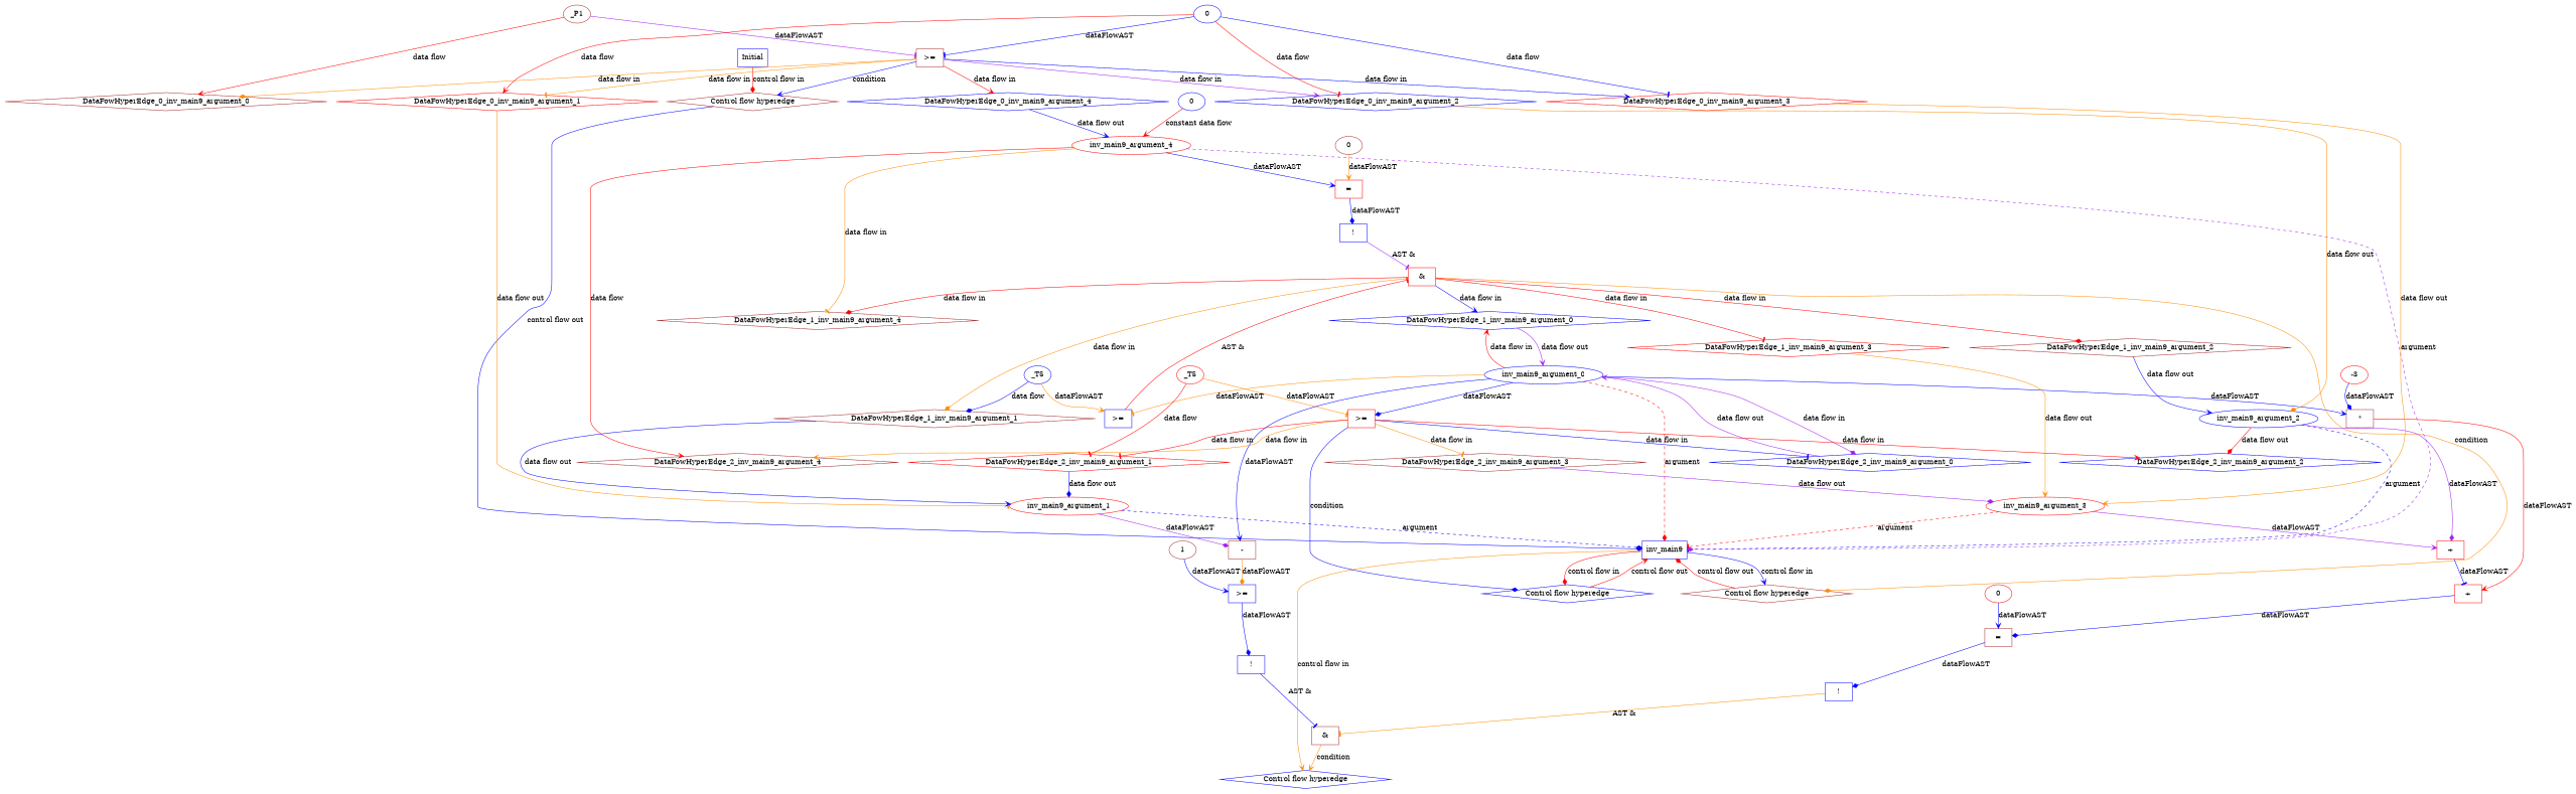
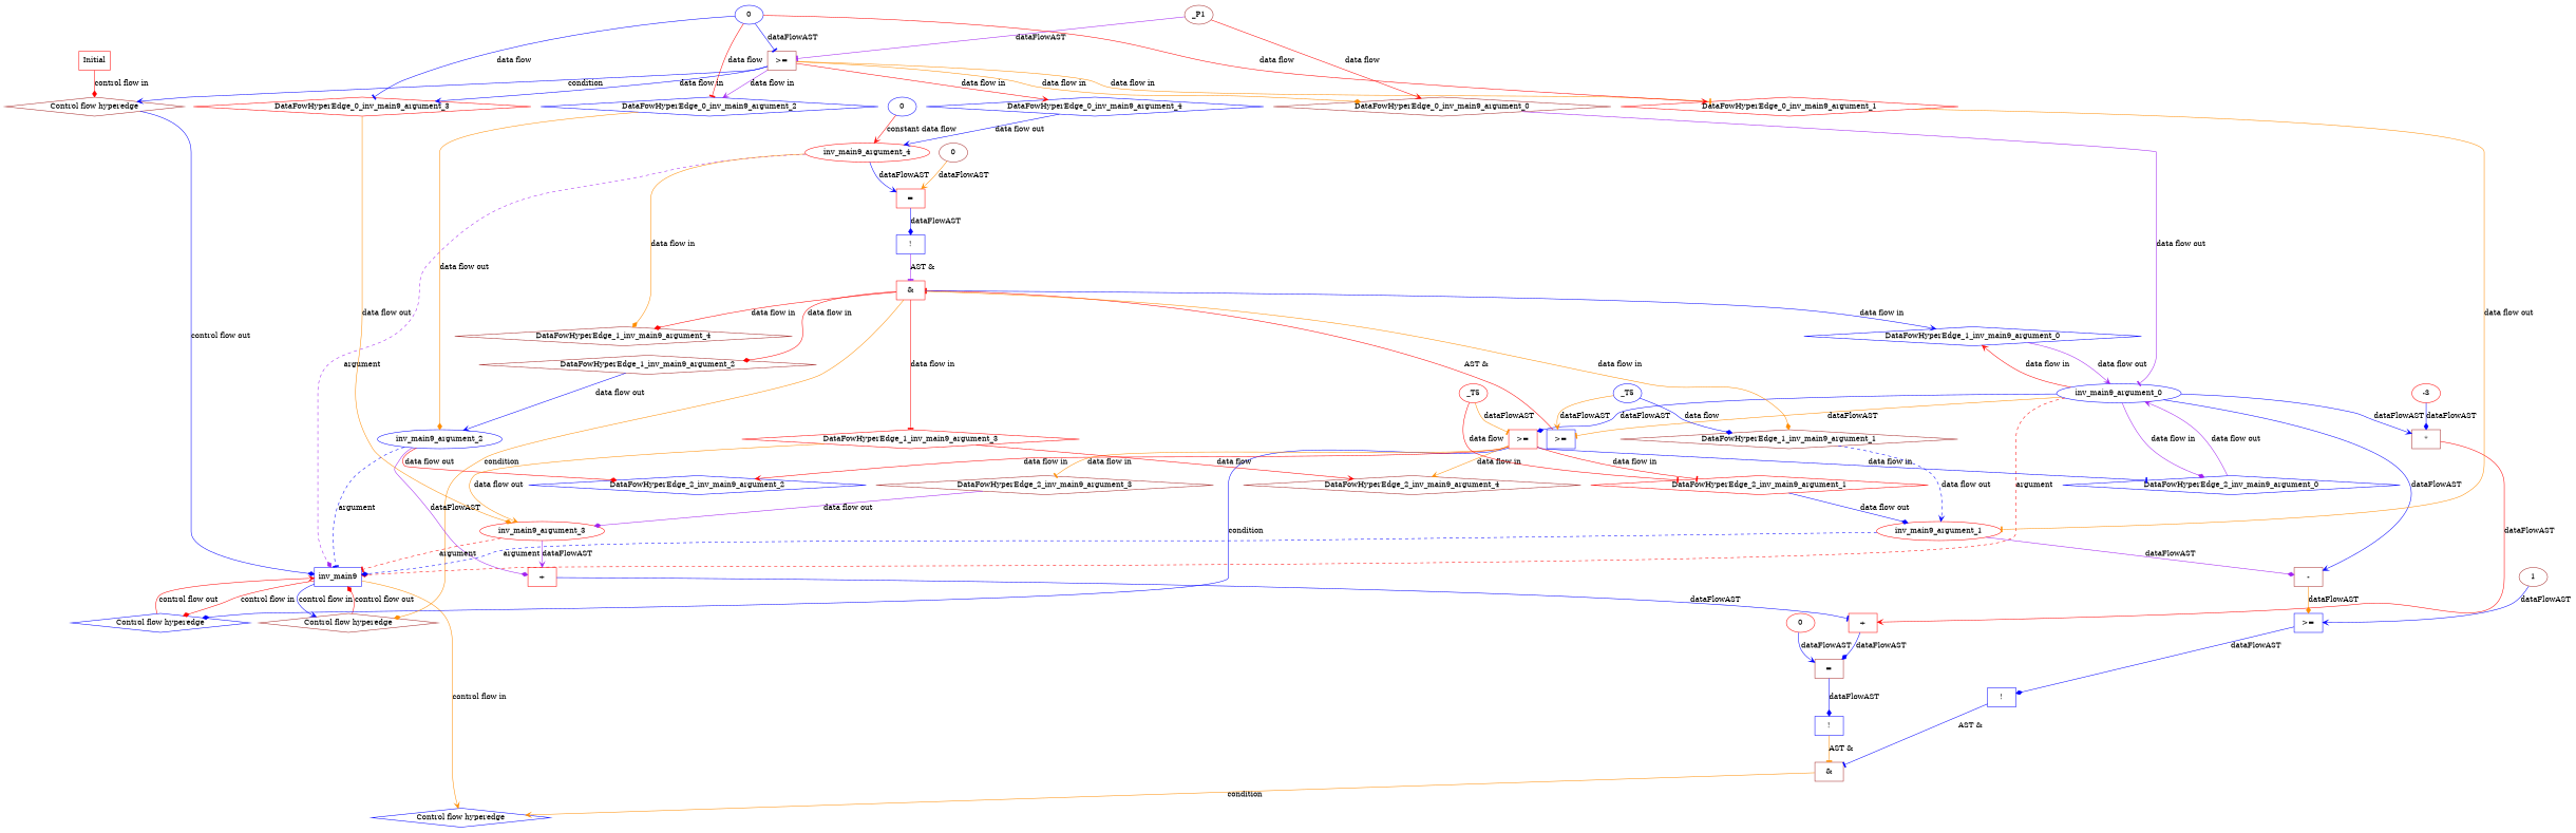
  digraph {
    node [color=blue shape=diamond]
    edge [arrowhead=vee color=blue]
    n1 [label=inv_main9 nodeName=inv_main9 shape=rect]
    n2 [color=brown label="Control flow hyperedge" nodeName=ControlFowHyperEdge_1]
    n3 [label="Control flow hyperedge" nodeName=ControlFowHyperEdge_2]
    n4 [label="Control flow hyperedge" nodeName=ControlFowHyperEdge_3]
-   n5 [label=Initial nodeName=Initial shape=rect]
+   n5 [color=red label=Initial nodeName=Initial shape=rect]
    n6 [color=brown label="Control flow hyperedge" nodeName=ControlFowHyperEdge_0]
    n7 [label=inv_main9_argument_0 nodeName=argument0 shape=oval]
    n8 [label=">=" nodeName=xxxinv_main9___inv_main9_1xxxguard_0_node_0 shape=rect]
    n9 [color=red label=">=" nodeName=xxxinv_main9___inv_main9_2xxxguard_0_node_0 shape=rect]
    n10 [color=brown label="*" nodeName=xxxFALSE___inv_main9_3xxxguard_0_node_6 shape=rect]
    n11 [color=brown label="-" nodeName=xxxFALSE___inv_main9_3xxxguard1_node_2 shape=rect]
    n12 [label=DataFowHyperEdge_1_inv_main9_argument_0 nodeName=DataFowHyperEdge_1_inv_main9_argument_0]
    n13 [label=DataFowHyperEdge_2_inv_main9_argument_0 nodeName=DataFowHyperEdge_2_inv_main9_argument_0]
    n14 [color=red label="&" nodeName=xxxinv_main9___inv_main9_1xxx_and shape=rect]
    n15 [color=brown label=DataFowHyperEdge_2_inv_main9_argument_4 nodeName=DataFowHyperEdge_2_inv_main9_argument_4]
    n16 [color=red label=DataFowHyperEdge_2_inv_main9_argument_1 nodeName=DataFowHyperEdge_2_inv_main9_argument_1]
    n17 [label=DataFowHyperEdge_2_inv_main9_argument_2 nodeName=DataFowHyperEdge_2_inv_main9_argument_2]
    n18 [color=brown label=DataFowHyperEdge_2_inv_main9_argument_3 nodeName=DataFowHyperEdge_2_inv_main9_argument_3]
    n19 [color=red label="+" nodeName=xxxFALSE___inv_main9_3xxxguard_0_node_2 shape=rect]
    n20 [label=">=" nodeName=xxxFALSE___inv_main9_3xxxguard1_node_1 shape=rect]
    n21 [color=red label=inv_main9_argument_1 nodeName=argument1 shape=oval]
    n22 [label=inv_main9_argument_2 nodeName=argument2 shape=oval]
    n23 [color=red label="+" nodeName=xxxFALSE___inv_main9_3xxxguard_0_node_3 shape=rect]
    n24 [color=red label=inv_main9_argument_3 nodeName=argument3 shape=oval]
    n25 [color=red label=inv_main9_argument_4 nodeName=argument4 shape=oval]
    n26 [color=red label="=" nodeName=xxxinv_main9___inv_main9_1xxxguard1_node_1 shape=rect]
    n27 [color=brown label=DataFowHyperEdge_1_inv_main9_argument_4 nodeName=DataFowHyperEdge_1_inv_main9_argument_4]
    n28 [label="!" nodeName=xxxinv_main9___inv_main9_1xxxguard1_node_0 shape=rect]
    n29 [color=brown label=">=" nodeName=xxxinv_main9___Initial_0xxxguard_0_node_0 shape=rect]
    n30 [color=brown label=DataFowHyperEdge_0_inv_main9_argument_0 nodeName=DataFowHyperEdge_0_inv_main9_argument_0]
    n31 [color=red label=DataFowHyperEdge_0_inv_main9_argument_1 nodeName=DataFowHyperEdge_0_inv_main9_argument_1]
    n32 [label=DataFowHyperEdge_0_inv_main9_argument_2 nodeName=DataFowHyperEdge_0_inv_main9_argument_2]
    n33 [color=red label=DataFowHyperEdge_0_inv_main9_argument_3 nodeName=DataFowHyperEdge_0_inv_main9_argument_3]
    n34 [label=DataFowHyperEdge_0_inv_main9_argument_4 nodeName=DataFowHyperEdge_0_inv_main9_argument_4]
    n35 [color=brown label=_P1 nodeName=xxxinv_main9___Initial_0xxxdataFlow_0_node_0 shape=""]
    n36 [label=0 nodeName=xxxinv_main9___Initial_0xxxdataFlow1_node_0 shape=""]
    n37 [color=brown label=DataFowHyperEdge_1_inv_main9_argument_1 nodeName=DataFowHyperEdge_1_inv_main9_argument_1]
    n38 [color=brown label=DataFowHyperEdge_1_inv_main9_argument_2 nodeName=DataFowHyperEdge_1_inv_main9_argument_2]
    n39 [color=red label=DataFowHyperEdge_1_inv_main9_argument_3 nodeName=DataFowHyperEdge_1_inv_main9_argument_3]
    n40 [label=_T5 nodeName=xxxinv_main9___inv_main9_1xxxdataFlow_0_node_0 shape=""]
    n41 [color=brown label=0 nodeName=xxxinv_main9___inv_main9_1xxxguard1_node_3 shape=""]
    n42 [color=red label=_T5 nodeName=xxxinv_main9___inv_main9_2xxxdataFlow_0_node_0 shape=""]
    n43 [color=brown label="&" nodeName=xxxFALSE___inv_main9_3xxx_and shape=rect]
    n44 [label="!" nodeName=xxxFALSE___inv_main9_3xxxguard_0_node_0 shape=rect]
    n45 [color=brown label="=" nodeName=xxxFALSE___inv_main9_3xxxguard_0_node_1 shape=rect]
    n46 [color=red label=-3 nodeName=xxxFALSE___inv_main9_3xxxguard_0_node_7 shape=""]
    n47 [color=red label=0 nodeName=xxxFALSE___inv_main9_3xxxguard_0_node_9 shape=""]
    n48 [label="!" nodeName=xxxFALSE___inv_main9_3xxxguard1_node_0 shape=rect]
    n49 [color=brown label=1 nodeName=xxxFALSE___inv_main9_3xxxguard1_node_5 shape=""]
    n50 [label=0 nodeName=xxxinv_main9___inv_main9_2xxxinv_main9_argument_4_constant_0 shape=""]
    n1 -> n2 [label="control flow in"]
    n1 -> n3 [arrowhead=diamond color=red label="control flow in"]
    n1 -> n4 [color=darkorange label="control flow in"]
    n2 -> n1 [arrowhead=diamond color=red label="control flow out"]
    n3 -> n1 [color=red label="control flow out"]
    n5 -> n6 [arrowhead=diamond color=red label="control flow in"]
    n6 -> n1 [arrowhead=diamond label="control flow out"]
    n7 -> n1 [arrowhead=diamond color=red label=argument style=dashed]
    n7 -> n8 [arrowhead=tee color=darkorange label=dataFlowAST]
    n7 -> n9 [arrowhead=diamond label=dataFlowAST]
    n7 -> n10 [label=dataFlowAST]
    n7 -> n11 [label=dataFlowAST]
    n7 -> n12 [color=red label="data flow in"]
    n7 -> n13 [arrowhead=diamond color=purple label="data flow in"]
    n8 -> n14 [arrowhead=tee color=red label="AST &"]
    n9 -> n3 [arrowhead=diamond label=condition]
    n9 -> n13 [arrowhead=tee label="data flow in"]
    n9 -> n15 [color=darkorange label="data flow in"]
    n9 -> n16 [arrowhead=tee color=red label="data flow in"]
    n9 -> n17 [color=red label="data flow in"]
    n9 -> n18 [arrowhead=tee color=darkorange label="data flow in"]
    n10 -> n19 [color=red label=dataFlowAST]
    n11 -> n20 [arrowhead=diamond color=darkorange label=dataFlowAST]
    n12 -> n7 [color=purple label="data flow out"]
    n13 -> n7 [color=purple label="data flow out"]
    n14 -> n2 [arrowhead=diamond color=darkorange label=condition]
    n14 -> n12 [label="data flow in"]
    n14 -> n27 [arrowhead=diamond color=red label="data flow in"]
    n14 -> n37 [arrowhead=diamond color=darkorange label="data flow in"]
    n14 -> n38 [arrowhead=diamond color=red label="data flow in"]
    n14 -> n39 [arrowhead=tee color=red label="data flow in"]
    n16 -> n21 [arrowhead=diamond label="data flow out"]
    n18 -> n24 [arrowhead=diamond color=purple label="data flow out"]
    n19 -> n45 [arrowhead=diamond label=dataFlowAST]
    n20 -> n48 [arrowhead=diamond label=dataFlowAST]
    n21 -> n1 [arrowhead=diamond label=argument style=dashed]
    n21 -> n11 [arrowhead=diamond color=purple label=dataFlowAST]
    n22 -> n1 [arrowhead=tee label=argument style=dashed]
    n22 -> n17 [arrowhead=diamond color=red label="data flow out"]
    n22 -> n23 [arrowhead=diamond color=purple label=dataFlowAST]
    n23 -> n19 [arrowhead=tee label=dataFlowAST]
    n24 -> n1 [arrowhead=tee color=red label=argument style=dashed]
    n24 -> n23 [color=purple label=dataFlowAST]
    n25 -> n1 [arrowhead=diamond color=purple label=argument style=dashed]
-   n25 -> n15 [color=red label="data flow"]
+   n39 -> n15 [color=red label="data flow"]
    n25 -> n26 [label=dataFlowAST]
-   n25 -> n27 [arrowhead=tee color=darkorange label="data flow in"]
+   n25 -> n27 [arrowhead=diamond color=darkorange label="data flow in"]
    n26 -> n28 [arrowhead=diamond label=dataFlowAST]
    n28 -> n14 [arrowhead=tee color=purple label="AST &"]
    n29 -> n6 [label=condition]
    n29 -> n30 [arrowhead=diamond color=darkorange label="data flow in"]
    n29 -> n31 [arrowhead=tee color=darkorange label="data flow in"]
    n29 -> n32 [color=purple label="data flow in"]
    n29 -> n33 [label="data flow in"]
    n29 -> n34 [color=red label="data flow in"]
+   n30 -> n7 [arrowhead=tee color=purple label="data flow out"]
    n31 -> n21 [arrowhead=tee color=darkorange label="data flow out"]
    n32 -> n22 [arrowhead=diamond color=darkorange label="data flow out"]
-   n33 -> n24 [color=darkorange label="data flow out"]
+   n33 -> n24 [arrowhead=diamond color=darkorange label="data flow out"]
    n34 -> n25 [label="data flow out"]
    n35 -> n29 [arrowhead=tee color=purple label=dataFlowAST]
    n35 -> n30 [color=red label="data flow"]
    n36 -> n29 [arrowhead=tee label=dataFlowAST]
    n36 -> n31 [color=red label="data flow"]
    n36 -> n32 [arrowhead=tee color=red label="data flow"]
    n36 -> n33 [arrowhead=tee label="data flow"]
-   n37 -> n21 [label="data flow out"]
+   n37 -> n21 [label="data flow out" style=dashed]
    n38 -> n22 [label="data flow out"]
    n39 -> n24 [color=darkorange label="data flow out"]
    n40 -> n8 [color=darkorange label=dataFlowAST]
    n40 -> n37 [arrowhead=diamond label="data flow"]
    n41 -> n26 [color=darkorange label=dataFlowAST]
    n42 -> n9 [arrowhead=tee color=darkorange label=dataFlowAST]
    n42 -> n16 [arrowhead=tee color=red label="data flow"]
    n43 -> n4 [color=darkorange label=condition]
    n44 -> n43 [arrowhead=tee color=darkorange label="AST &"]
    n45 -> n44 [arrowhead=diamond label=dataFlowAST]
    n46 -> n10 [arrowhead=diamond label=dataFlowAST]
    n47 -> n45 [label=dataFlowAST]
    n48 -> n43 [arrowhead=tee label="AST &"]
    n49 -> n20 [label=dataFlowAST]
    n50 -> n25 [color=red label="constant data flow"]
  }
